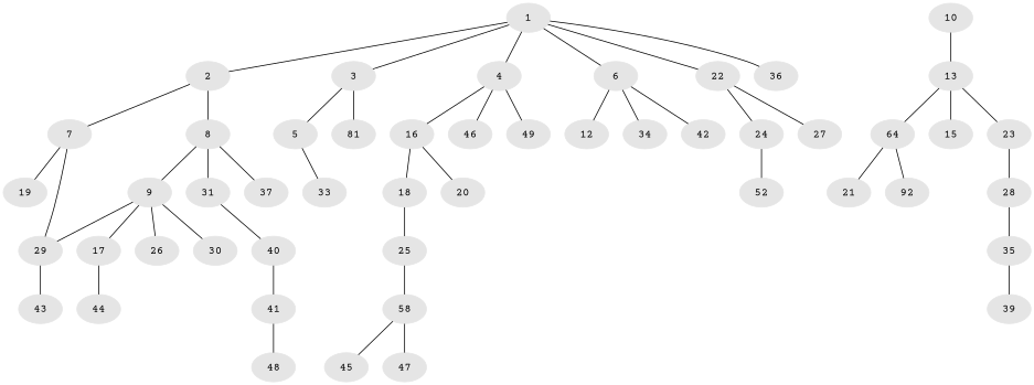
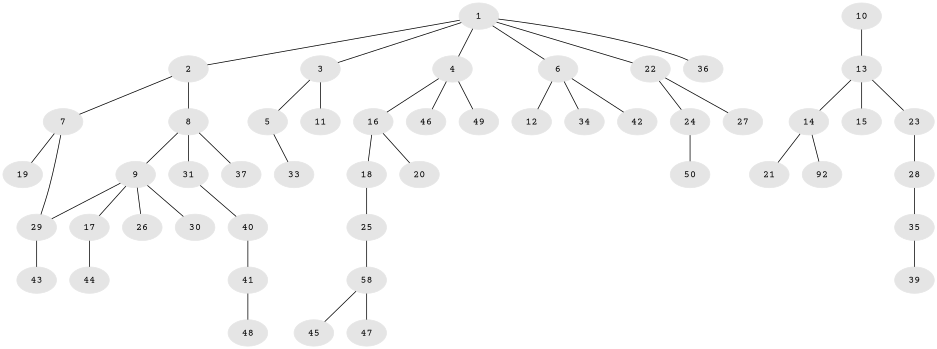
  graph {
    fontname="Courier Prime"
    node [color=gray90 fontname="Courier Prime" style=filled]
    edge [fontname="Courier Prime" weight=1.0]
    1
    2
    3
    4
    6
    22
    36
    7
    8
    5
-   11 [label=81]
+   11
    16
    46
    49
    12
    34
    42
    24
    27
    19
    29
    9
    31
    37
    33
    18
    20
    43
    17
    26
    30
    40
    10
    13
    44
-   14 [label=64]
+   14
    15
    23
    21
    n40 [label=92]
    28
    25
    n43 [label=58]
-   50 [label=52]
+   50
    35
    45
    47
    39
    41
    48
    1 -- 2
    1 -- 3
    1 -- 4
    1 -- 6
    1 -- 22
    1 -- 36
    2 -- 7
    2 -- 8
    3 -- 5
    3 -- 11
    4 -- 16
    4 -- 46
    4 -- 49
    6 -- 12
    6 -- 34
    6 -- 42
    22 -- 24
    22 -- 27
    7 -- 19
    7 -- 29
    8 -- 9
    8 -- 31
    8 -- 37
    5 -- 33
    16 -- 18
    16 -- 20
    24 -- 50
    29 -- 43
    9 -- 29
    9 -- 17
    9 -- 26
    9 -- 30
    31 -- 40
    18 -- 25
    17 -- 44
    40 -- 41
    10 -- 13
    13 -- 14
    13 -- 15
    13 -- 23
    14 -- 21
    14 -- n40
    23 -- 28
    28 -- 35
    25 -- n43
    n43 -- 45
    n43 -- 47
    35 -- 39
    41 -- 48
  }
